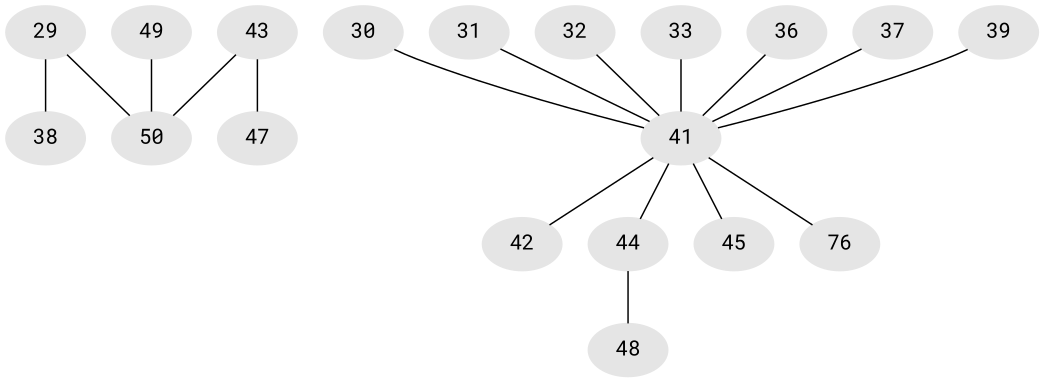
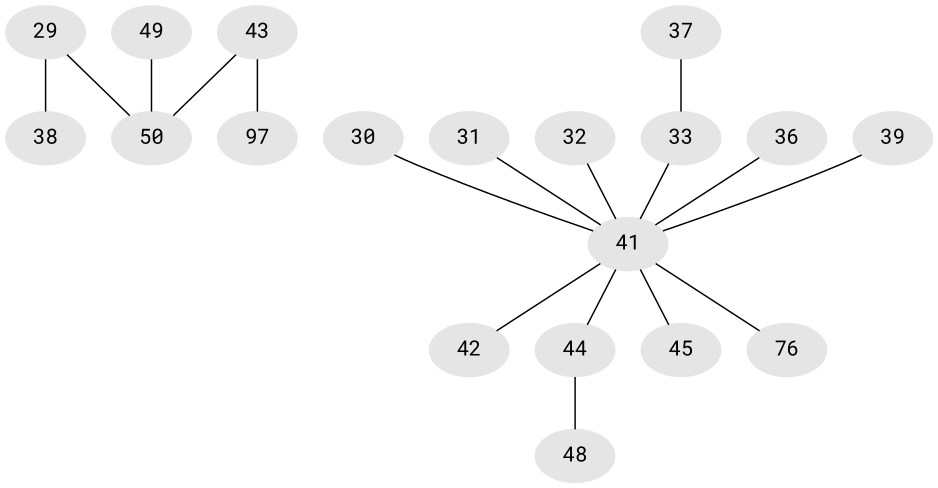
  graph {
    fontname="Roboto Mono"
    node [color=gray90 fontname="Roboto Mono" style=filled]
    edge [fontname="Roboto Mono"]
    29 [super="+20"]
    38
    50 [super="+28"]
    41 [super="+6+21+19+7+9+11+40+12+13+23+25+26+35"]
    42
    44
    45
    n8 [label=76]
    30
    31
    32
    33
    36
    37
    39
    48
    43
-   47
+   47 [label=97]
    49 [super="+27"]
    29 -- 38
    29 -- 50
    41 -- 42
    41 -- 44
    41 -- 45
    41 -- n8
    44 -- 48
    30 -- 41
    31 -- 41
    32 -- 41
    33 -- 41
    36 -- 41
-   37 -- 41
+   37 -- 33
    39 -- 41
    43 -- 50
    43 -- 47
    49 -- 50
  }
